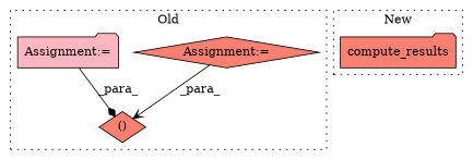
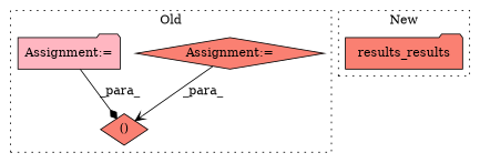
  digraph {
    node [a=7 shape=diamond style=filled fillcolor=salmon]
    n1 [a=106 l=16 label="()" s=929]
    n2 [l=2 label="Assignment:=" s=708]
    n3 [l=1 label="Assignment:=" s=660 shape=folder fillcolor=lightpink]
-   n4 [a=32 l=17 label=compute_results s=980 shape=folder]
+   n4 [a=32 l=17 label=results_results s=980 shape=folder]
    subgraph cluster_1 {
      label=Old
      style=dotted
      n1
      n2
      n3
    }
    subgraph cluster_2 {
      label=New
      style=dotted
      n4
    }
    n2 -> n1 [label=_para_ arrowhead=vee]
    n3 -> n1 [label=_para_ arrowhead=diamond]
  }
